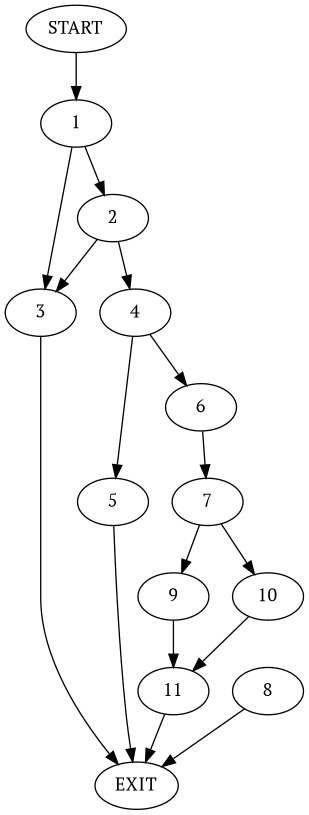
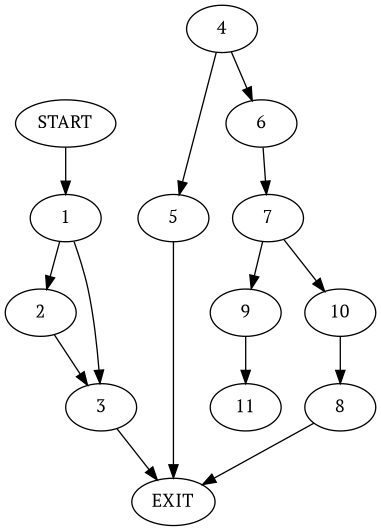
  digraph {
    fontname="PT Serif"
    node [fontname="PT Serif"]
    edge [fontname="PT Serif"]
    n1 [label=START]
    1
    2
    3
    n5 [label=EXIT]
    4
    5
    6
    7
    9
    10
    8
    11
    n1 -> 1
    1 -> 2
    1 -> 3
    2 -> 3
-   2 -> 4
    3 -> n5
    4 -> 5
    4 -> 6
    5 -> n5
    6 -> 7
    7 -> 9
    7 -> 10
    9 -> 11
-   10 -> 11
+   10 -> 8
    8 -> n5
-   11 -> n5
  }
